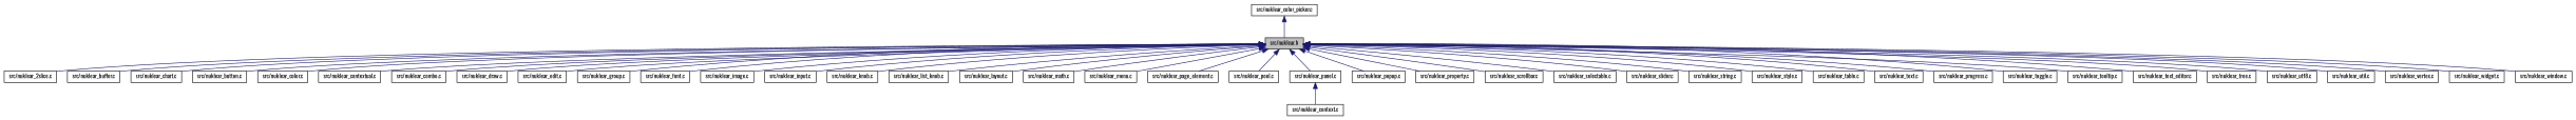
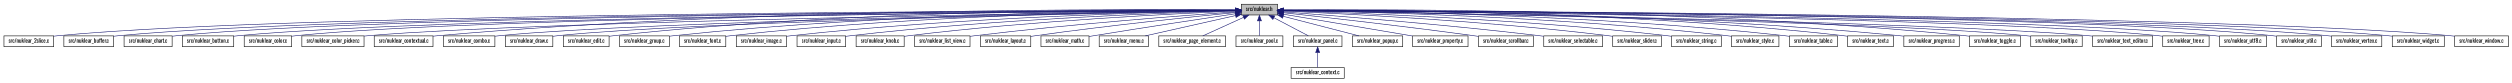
  digraph {
    fontname=Oswald
    node [color=black fillcolor=white fontname=Oswald fontsize=10 shape=record style=filled]
    edge [color=midnightblue dir=back fontname=Oswald fontsize=10 labelfontname=Helvetica labelfontsize=10 style=solid]
    n1 [fillcolor=grey75 fontcolor=black height=0.2 label="src/nuklear.h" width=0.4]
    n2 [height=0.2 label="src/nuklear_2slice.c" width=0.4]
    n3 [height=0.2 label="src/nuklear_buffer.c" width=0.4]
    n4 [height=0.2 label="src/nuklear_chart.c" width=0.4]
    n5 [height=0.2 label="src/nuklear_button.c" width=0.4]
    n6 [height=0.2 label="src/nuklear_color.c" width=0.4]
    n7 [height=0.2 label="src/nuklear_color_picker.c" width=0.4]
    n8 [height=0.2 label="src/nuklear_contextual.c" width=0.4]
    n9 [height=0.2 label="src/nuklear_combo.c" width=0.4]
    n10 [height=0.2 label="src/nuklear_draw.c" width=0.4]
    n11 [height=0.2 label="src/nuklear_edit.c" width=0.4]
    n12 [height=0.2 label="src/nuklear_group.c" width=0.4]
    n13 [height=0.2 label="src/nuklear_font.c" width=0.4]
    n14 [height=0.2 label="src/nuklear_image.c" width=0.4]
    n15 [height=0.2 label="src/nuklear_input.c" width=0.4]
    n16 [height=0.2 label="src/nuklear_knob.c" width=0.4]
-   n17 [height=0.2 label="src/nuklear_list_knob.c" width=0.4]
+   n17 [height=0.2 label="src/nuklear_list_view.c" width=0.4]
    n18 [height=0.2 label="src/nuklear_layout.c" width=0.4]
    n19 [height=0.2 label="src/nuklear_math.c" width=0.4]
    n20 [height=0.2 label="src/nuklear_menu.c" width=0.4]
    n21 [height=0.2 label="src/nuklear_page_element.c" width=0.4]
    n22 [height=0.2 label="src/nuklear_pool.c" width=0.4]
    n23 [height=0.2 label="src/nuklear_panel.c" width=0.4]
    n24 [height=0.2 label="src/nuklear_popup.c" width=0.4]
    n25 [height=0.2 label="src/nuklear_property.c" width=0.4]
    n26 [height=0.2 label="src/nuklear_scrollbar.c" width=0.4]
    n27 [height=0.2 label="src/nuklear_selectable.c" width=0.4]
    n28 [height=0.2 label="src/nuklear_slider.c" width=0.4]
    n29 [height=0.2 label="src/nuklear_string.c" width=0.4]
    n30 [height=0.2 label="src/nuklear_style.c" width=0.4]
    n31 [height=0.2 label="src/nuklear_table.c" width=0.4]
    n32 [height=0.2 label="src/nuklear_text.c" width=0.4]
    n33 [height=0.2 label="src/nuklear_progress.c" width=0.4]
    n34 [height=0.2 label="src/nuklear_toggle.c" width=0.4]
    n35 [height=0.2 label="src/nuklear_tooltip.c" width=0.4]
    n36 [height=0.2 label="src/nuklear_text_editor.c" width=0.4]
    n37 [height=0.2 label="src/nuklear_tree.c" width=0.4]
    n38 [height=0.2 label="src/nuklear_utf8.c" width=0.4]
    n39 [height=0.2 label="src/nuklear_util.c" width=0.4]
    n40 [height=0.2 label="src/nuklear_vertex.c" width=0.4]
    n41 [height=0.2 label="src/nuklear_widget.c" width=0.4]
    n42 [height=0.2 label="src/nuklear_window.c" width=0.4]
    n43 [height=0.2 label="src/nuklear_context.c" width=0.4]
    n1 -> n2
    n1 -> n3
    n1 -> n4
    n1 -> n5
    n1 -> n6
-   n7 -> n1
+   n1 -> n7
    n1 -> n8
    n1 -> n9
    n1 -> n10
    n1 -> n11
    n1 -> n12
    n1 -> n13
    n1 -> n14
    n1 -> n15
    n1 -> n16
    n1 -> n17
    n1 -> n18
    n1 -> n19
    n1 -> n20
    n1 -> n21
    n1 -> n22
    n1 -> n23
    n1 -> n24
    n1 -> n25
    n1 -> n26
    n1 -> n27
    n1 -> n28
    n1 -> n29
    n1 -> n30
    n1 -> n31
    n1 -> n32
    n1 -> n33
    n1 -> n34
    n1 -> n35
    n1 -> n36
    n1 -> n37
    n1 -> n38
    n1 -> n39
    n1 -> n40
    n1 -> n41
    n1 -> n42
    n23 -> n43
  }
